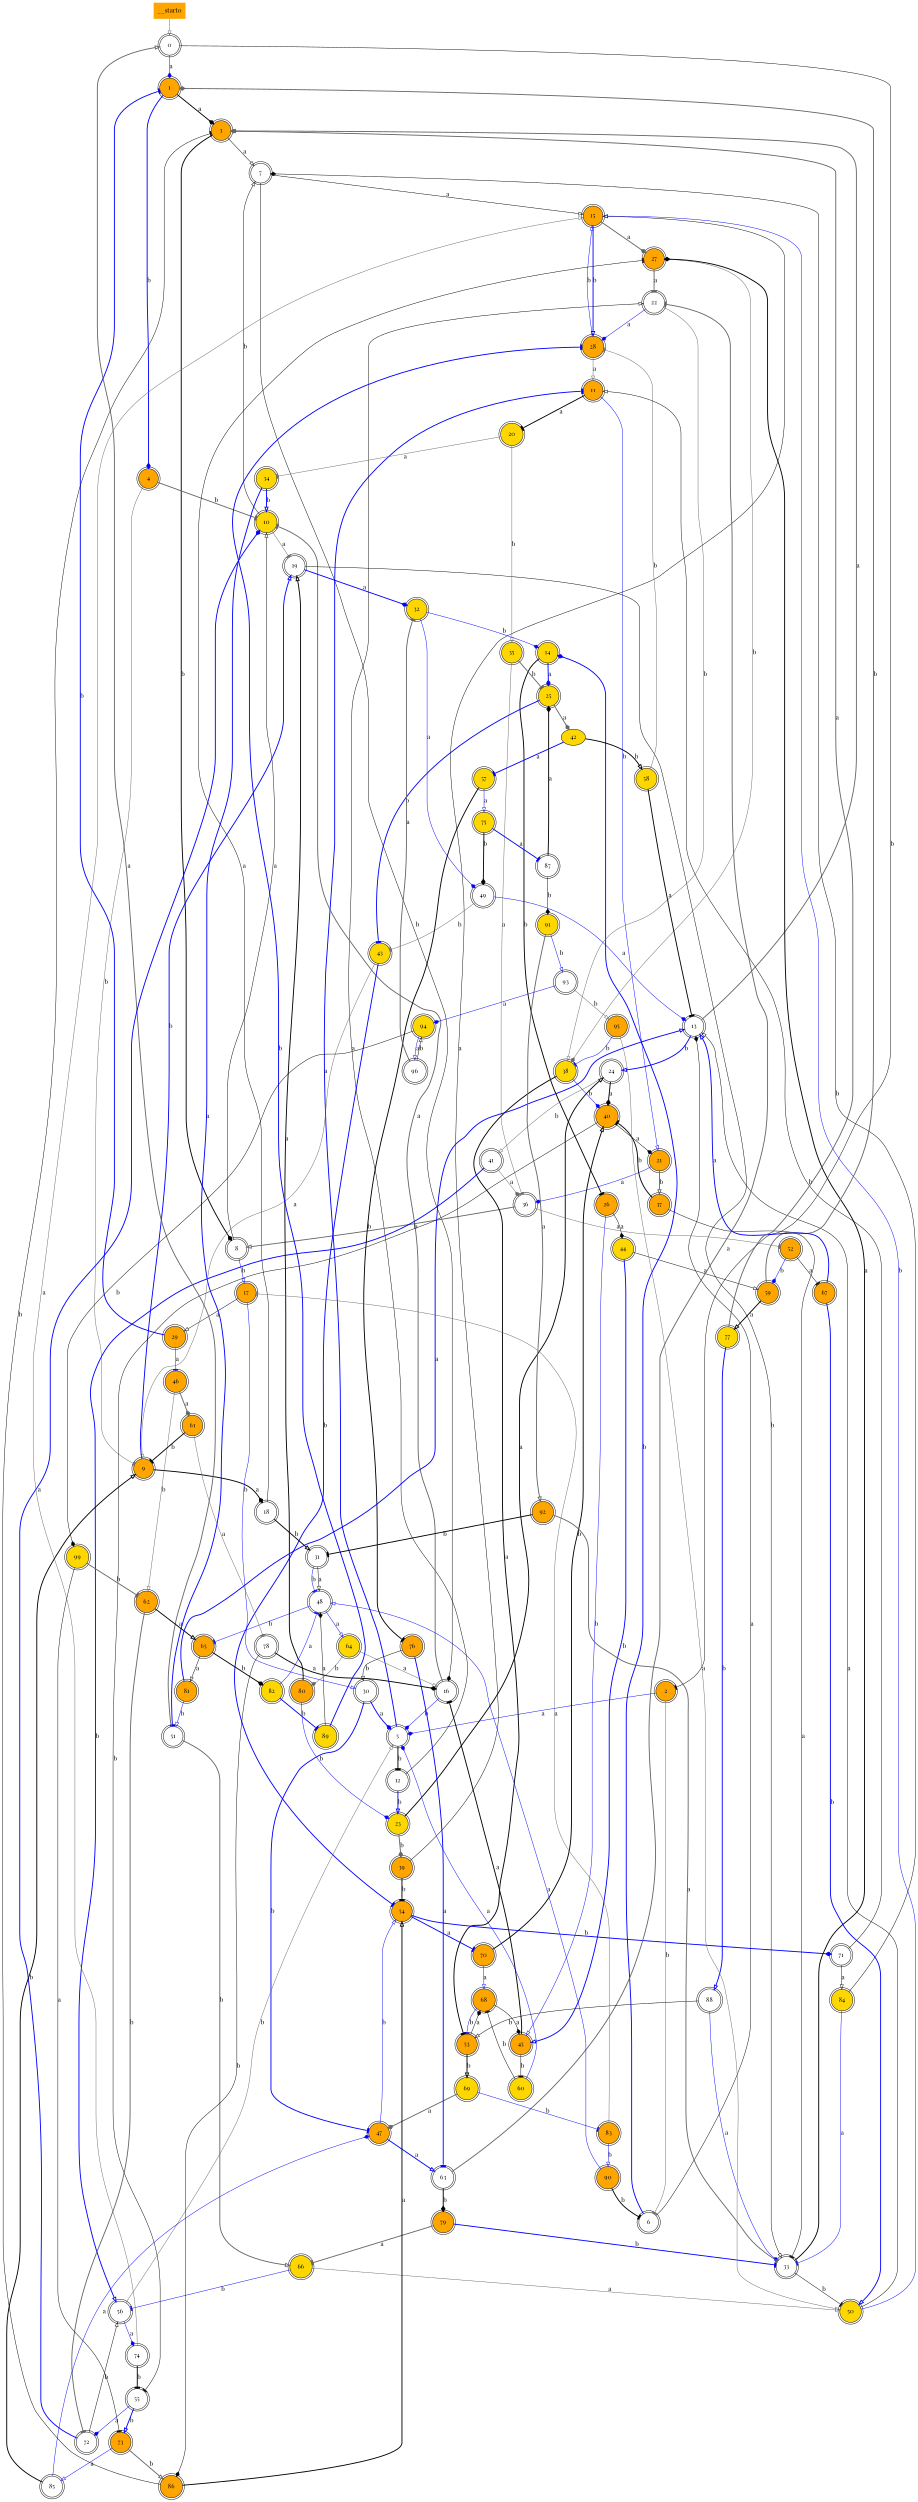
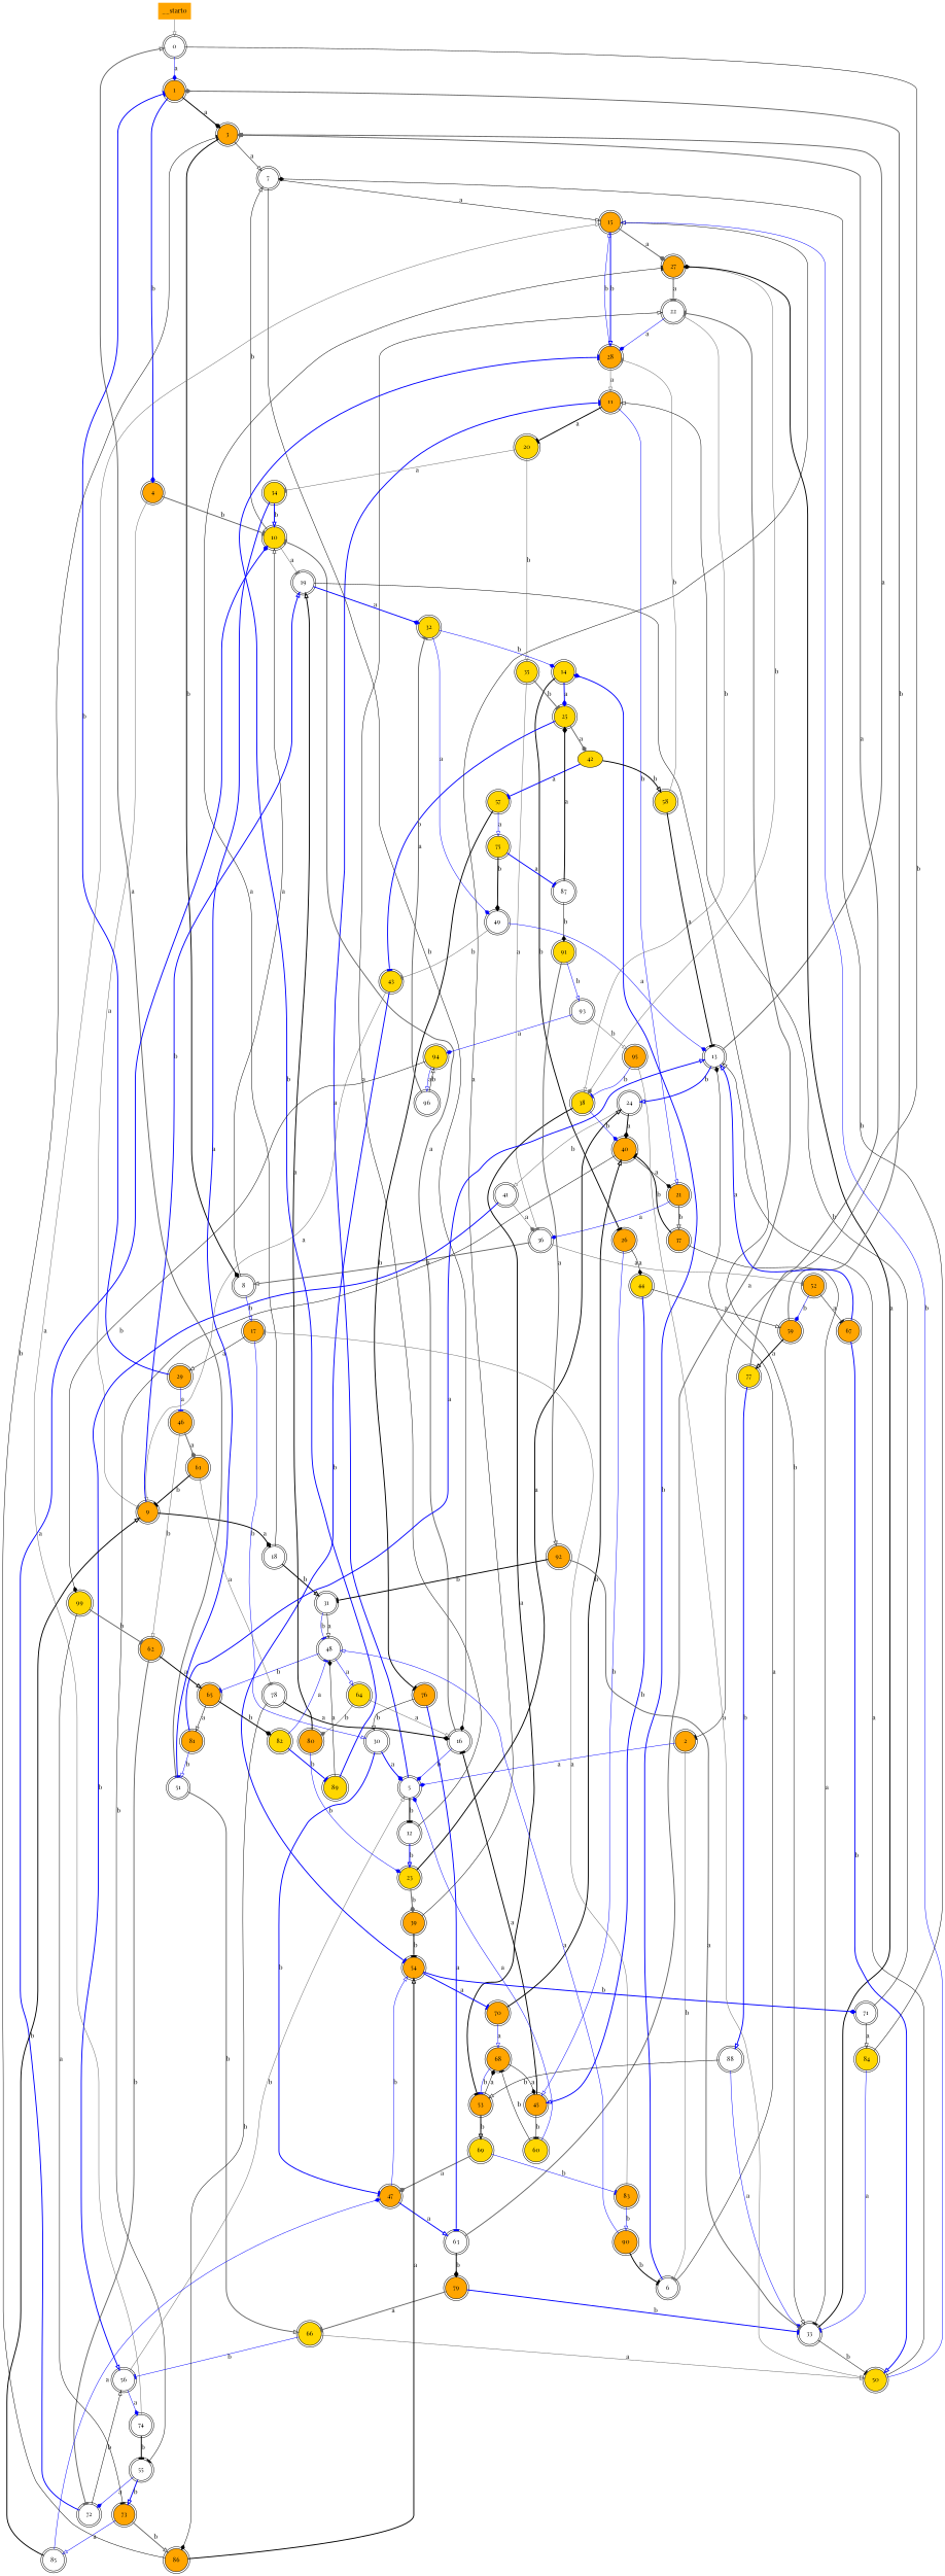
  digraph {
    fontname="Playfair Display"
    node [fillcolor=orange fontname="Playfair Display" shape=doublecircle style=filled]
    edge [arrowhead=onormal color=blue fontname="Playfair Display" style=solid]
    __start0 [shape=none]
    0 [fillcolor=white]
    1
    2
    3
    4
    5 [fillcolor=white]
    6 [fillcolor=white]
    7 [fillcolor=white]
    8 [fillcolor=white]
    9
    10 [fillcolor=gold]
    11
    12 [fillcolor=white]
    13 [fillcolor=white]
    14 [fillcolor=gold]
    15
    16 [fillcolor=white]
    17
    18 [fillcolor=white]
    19 [fillcolor=white]
    20 [fillcolor=gold]
    21
    22 [fillcolor=white]
    23 [fillcolor=gold]
    24 [fillcolor=white]
    25 [fillcolor=gold]
    26
    27
    28
    29
    30 [fillcolor=white]
    31 [fillcolor=white]
    32 [fillcolor=gold]
    33 [fillcolor=white]
    34 [fillcolor=gold]
    35 [fillcolor=gold]
    36 [fillcolor=white]
    37
    38 [fillcolor=gold]
    39
    40
    41 [fillcolor=white]
    42 [fillcolor=gold shape=""]
    43 [fillcolor=gold]
    44 [fillcolor=gold]
    45
    46
    47
    48 [fillcolor=white]
    49 [fillcolor=white]
    50 [fillcolor=gold]
    51 [fillcolor=white]
    52
    53
    54
    55 [fillcolor=white]
    56 [fillcolor=white]
    57 [fillcolor=gold]
    58 [fillcolor=gold]
    59
    60 [fillcolor=gold]
    61
    62
    63 [fillcolor=white]
    64 [fillcolor=gold]
    65
    66 [fillcolor=gold]
    67
    68
    69 [fillcolor=gold]
    70
    71 [fillcolor=white]
    72 [fillcolor=white]
    73
    74 [fillcolor=white]
    75 [fillcolor=gold]
    76
    77 [fillcolor=gold]
    78 [fillcolor=white]
    79
    80
    81
    82 [fillcolor=gold]
    83
    84 [fillcolor=gold]
    85 [fillcolor=white]
    86
    87 [fillcolor=white]
    88 [fillcolor=white]
    89 [fillcolor=gold]
    90
    91 [fillcolor=gold]
    92
    93 [fillcolor=white]
    94 [fillcolor=gold]
    95
    96 [fillcolor=white]
    n99 [fillcolor=gold label=99]
    __start0 -> 0 [color=gray40]
    0 -> 1 [arrowhead=diamond label=a]
    0 -> 2 [arrowhead=tee color=black label=b]
    1 -> 3 [arrowhead=diamond color=black label=a style=bold]
    1 -> 4 [arrowhead=diamond label=b style=bold]
    2 -> 5 [arrowhead=diamond label=a]
    2 -> 6 [arrowhead=tee color=gray40 label=b]
    3 -> 7 [color=black label=a]
    3 -> 8 [arrowhead=diamond color=black label=b style=bold]
-   4 -> 9 [arrowhead=tee color=gray40 label=b]
+   4 -> 9 [arrowhead=tee color=gray40 label=a]
    4 -> 10 [arrowhead=tee color=gray40 label=b style=bold]
    5 -> 11 [arrowhead=tee label=a style=bold]
    5 -> 12 [arrowhead=tee color=black label=b style=bold]
    6 -> 13 [arrowhead=diamond color=black label=a]
    6 -> 14 [arrowhead=diamond label=b style=bold]
    7 -> 15 [color=black label=a]
    7 -> 16 [arrowhead=diamond color=black label=b]
    8 -> 10 [color=black label=a]
    8 -> 17 [label=b]
    9 -> 18 [arrowhead=diamond color=black label=a style=bold]
    9 -> 19 [label=b style=bold]
    10 -> 7 [color=black label=b]
    10 -> 19 [arrowhead=tee color=gray40 label=a]
    11 -> 20 [arrowhead=tee color=black label=a style=bold]
    11 -> 21 [label=b]
    12 -> 22 [color=black label=a]
    12 -> 23 [label=b style=bold]
    13 -> 3 [color=gray40 label=a style=bold]
    13 -> 24 [label=b style=bold]
    14 -> 25 [arrowhead=diamond label=a style=bold]
    14 -> 26 [arrowhead=tee color=black label=b style=bold]
    15 -> 27 [arrowhead=diamond color=gray40 label=a style=bold]
    15 -> 28 [label=b style=bold]
    16 -> 5 [arrowhead=diamond label=b]
    16 -> 10 [arrowhead=tee color=gray40 label=a style=bold]
    17 -> 29 [color=black label=a]
    17 -> 30 [label=b]
    18 -> 27 [arrowhead=tee color=black label=a]
    18 -> 31 [color=black label=b style=bold]
    19 -> 32 [arrowhead=diamond label=a style=bold]
    19 -> 33 [color=black label=b]
    20 -> 34 [arrowhead=tee color=gray40 label=a]
    20 -> 35 [color=gray40 label=b]
    21 -> 36 [arrowhead=diamond label=a]
    21 -> 37 [color=gray40 label=b style=bold]
    22 -> 28 [arrowhead=diamond label=a]
    22 -> 38 [color=gray40 label=b]
    23 -> 24 [color=black label=a style=bold]
    23 -> 39 [arrowhead=diamond color=gray40 label=b style=bold]
    24 -> 40 [arrowhead=diamond color=black label=a style=bold]
    24 -> 41 [color=gray40 label=b]
    25 -> 42 [arrowhead=diamond color=gray40 label=a style=bold]
    25 -> 43 [arrowhead=tee label=b style=bold]
    26 -> 44 [arrowhead=diamond color=black label=a]
    26 -> 45 [label=b]
    27 -> 22 [arrowhead=tee color=gray40 label=a style=bold]
    27 -> 38 [arrowhead=diamond color=gray40 label=b]
    28 -> 11 [color=gray40 label=a]
    28 -> 15 [label=b]
    29 -> 1 [arrowhead=tee label=b style=bold]
    29 -> 46 [arrowhead=tee label=a]
    30 -> 5 [arrowhead=diamond label=a style=bold]
    30 -> 47 [arrowhead=tee label=b style=bold]
    31 -> 48 [color=black label=a]
    31 -> 48 [arrowhead=tee label=b]
    32 -> 14 [arrowhead=diamond label=b]
    32 -> 49 [arrowhead=diamond label=a]
    33 -> 27 [arrowhead=diamond color=black label=a style=bold]
    33 -> 50 [arrowhead=tee color=black label=b]
    34 -> 10 [label=b style=bold]
    34 -> 51 [arrowhead=tee label=a style=bold]
    35 -> 25 [arrowhead=tee color=gray40 label=b style=bold]
    35 -> 36 [arrowhead=tee color=gray40 label=a]
    36 -> 8 [color=gray40 label=b style=bold]
    36 -> 52 [arrowhead=tee color=gray40 label=a]
    37 -> 33 [arrowhead=tee color=black label=a]
    37 -> 40 [arrowhead=tee color=black label=b style=bold]
    38 -> 40 [arrowhead=diamond label=b]
    38 -> 53 [arrowhead=tee color=black label=a style=bold]
    39 -> 15 [color=black label=a]
    39 -> 54 [arrowhead=tee color=black label=b style=bold]
    40 -> 21 [arrowhead=diamond color=black label=a]
    40 -> 55 [arrowhead=tee color=black label=b]
    41 -> 36 [arrowhead=diamond color=gray40 label=a]
    41 -> 56 [label=b style=bold]
    42 -> 57 [arrowhead=tee label=a style=bold]
    42 -> 58 [color=black label=b style=bold]
    43 -> 9 [color=gray40 label=a]
    43 -> 54 [arrowhead=tee label=b style=bold]
    44 -> 45 [label=b style=bold]
    44 -> 59 [color=black label=a]
    45 -> 16 [arrowhead=tee color=black label=a style=bold]
    45 -> 60 [arrowhead=tee color=black label=b]
    46 -> 61 [arrowhead=diamond color=gray40 label=a style=bold]
    46 -> 62 [color=gray40 label=b]
    47 -> 54 [label=b]
    47 -> 63 [label=a style=bold]
    48 -> 64 [label=a]
    48 -> 65 [arrowhead=tee label=b]
    49 -> 13 [arrowhead=diamond label=a]
    49 -> 43 [arrowhead=tee color=gray40 label=b]
    50 -> 13 [color=black label=a]
    50 -> 15 [label=b]
    51 -> 0 [color=gray40 label=a style=bold]
    51 -> 66 [color=gray40 label=b style=bold]
    52 -> 59 [arrowhead=diamond label=b]
    52 -> 67 [arrowhead=tee color=black label=a]
    53 -> 68 [arrowhead=diamond color=black label=a]
    53 -> 69 [color=black label=b style=bold]
    54 -> 70 [arrowhead=tee label=a style=bold]
    54 -> 71 [arrowhead=diamond label=b style=bold]
    55 -> 72 [arrowhead=diamond label=a]
    55 -> 73 [label=b style=bold]
    56 -> 5 [color=gray40 label=b]
    56 -> 74 [arrowhead=diamond label=a]
    57 -> 75 [label=a]
    57 -> 76 [arrowhead=tee color=black label=b style=bold]
    58 -> 13 [arrowhead=tee color=black label=a style=bold]
    58 -> 28 [arrowhead=tee color=gray40 label=b]
    59 -> 1 [arrowhead=diamond color=gray40 label=b style=bold]
    59 -> 77 [color=black label=a style=bold]
    60 -> 5 [arrowhead=diamond label=a]
    60 -> 68 [arrowhead=tee color=black label=b]
    61 -> 9 [arrowhead=tee color=black label=b style=bold]
    61 -> 78 [arrowhead=tee color=gray40 label=a]
    62 -> 65 [color=black label=a style=bold]
    62 -> 72 [arrowhead=tee color=gray40 label=b style=bold]
    63 -> 22 [arrowhead=tee color=gray40 label=a style=bold]
    63 -> 79 [arrowhead=diamond color=black label=b style=bold]
    64 -> 16 [color=gray40 label=a]
    64 -> 80 [arrowhead=diamond color=gray40 label=b]
    65 -> 81 [color=black label=a]
    65 -> 82 [arrowhead=diamond color=black label=b style=bold]
    66 -> 50 [color=gray40 label=a]
    66 -> 56 [arrowhead=tee label=b]
    67 -> 13 [label=a style=bold]
    67 -> 50 [label=b style=bold]
    68 -> 45 [arrowhead=diamond color=black label=a]
    68 -> 53 [arrowhead=tee label=b]
    69 -> 47 [arrowhead=diamond color=gray40 label=a style=bold]
    69 -> 83 [arrowhead=tee label=b]
    70 -> 40 [color=black label=b style=bold]
    70 -> 68 [label=a]
    71 -> 11 [color=black label=b]
    71 -> 84 [color=black label=a]
    72 -> 10 [arrowhead=diamond label=a style=bold]
    72 -> 56 [color=black label=b]
    73 -> 85 [label=a]
    73 -> 86 [color=gray40 label=b style=bold]
    74 -> 15 [color=gray40 label=a]
    74 -> 55 [arrowhead=tee color=black label=b style=bold]
    75 -> 49 [arrowhead=diamond color=black label=b style=bold]
    75 -> 87 [arrowhead=tee label=a style=bold]
    76 -> 30 [color=black label=b]
    76 -> 63 [arrowhead=tee label=a style=bold]
    77 -> 3 [arrowhead=diamond color=gray40 label=a style=bold]
    77 -> 88 [label=b style=bold]
    78 -> 16 [arrowhead=diamond color=black label=a style=bold]
    78 -> 86 [arrowhead=diamond color=black label=b]
    79 -> 33 [arrowhead=tee label=b style=bold]
    79 -> 66 [arrowhead=tee color=gray40 label=a style=bold]
    80 -> 19 [color=black label=a style=bold]
    80 -> 23 [arrowhead=diamond label=b]
    81 -> 13 [label=a style=bold]
    81 -> 51 [label=b]
    82 -> 48 [arrowhead=tee label=a]
    82 -> 89 [arrowhead=tee label=b style=bold]
    83 -> 17 [arrowhead=tee color=gray40 label=a]
    83 -> 90 [label=b]
    84 -> 7 [arrowhead=diamond color=black label=b]
    84 -> 33 [arrowhead=tee label=a]
    85 -> 9 [color=black label=b style=bold]
    85 -> 47 [arrowhead=diamond label=a]
    86 -> 3 [arrowhead=tee color=black label=b]
    86 -> 54 [color=black label=a style=bold]
    87 -> 25 [arrowhead=diamond color=black label=a style=bold]
    87 -> 91 [arrowhead=diamond color=black label=b]
    88 -> 33 [arrowhead=diamond label=a]
    88 -> 53 [color=black label=b]
    89 -> 28 [arrowhead=tee label=b style=bold]
    89 -> 48 [arrowhead=diamond color=black label=a]
    90 -> 6 [arrowhead=tee color=black label=b style=bold]
    90 -> 48 [label=a]
    91 -> 92 [color=gray40 label=a style=bold]
    91 -> 93 [label=b]
    92 -> 31 [arrowhead=tee color=black label=b style=bold]
    92 -> 33 [arrowhead=tee color=gray40 label=a style=bold]
    93 -> 94 [arrowhead=diamond label=a]
    93 -> 95 [color=gray40 label=b]
    94 -> 96 [label=a]
    94 -> n99 [arrowhead=diamond color=black label=b]
    95 -> 38 [arrowhead=tee label=b]
    95 -> 50 [color=gray40 label=a]
    96 -> 32 [arrowhead=tee color=gray40 label=a style=bold]
    96 -> 94 [color=black label=b]
    n99 -> 62 [arrowhead=tee color=gray40 label=b style=bold]
    n99 -> 73 [arrowhead=tee color=black label=a]
  }
